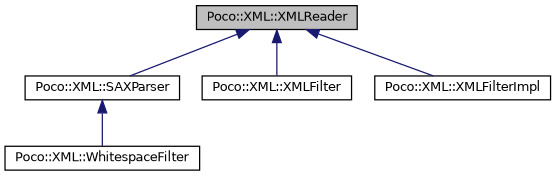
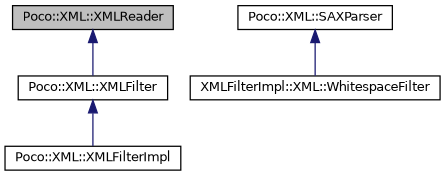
  digraph {
    node [color=black fillcolor=white fontname=Helvetica fontsize=10 shape=record style=filled]
    edge [color=midnightblue dir=back fontname=Helvetica fontsize=10 labelfontname=Helvetica labelfontsize=10 style=solid]
    n1 [fillcolor=grey75 fontcolor=black height=0.2 label="Poco::XML::XMLReader" width=0.4]
    n2 [height=0.2 label="Poco::XML::SAXParser" width=0.4]
    n3 [height=0.2 label="Poco::XML::XMLFilter" width=0.4]
-   n4 [height=0.2 label="Poco::XML::WhitespaceFilter" width=0.4]
+   n4 [height=0.2 label="XMLFilterImpl::XML::WhitespaceFilter" width=0.4]
    n5 [height=0.2 label="Poco::XML::XMLFilterImpl" width=0.4]
-   n1 -> n2
    n1 -> n3
    n2 -> n4
-   n1 -> n5
+   n3 -> n5
  }
